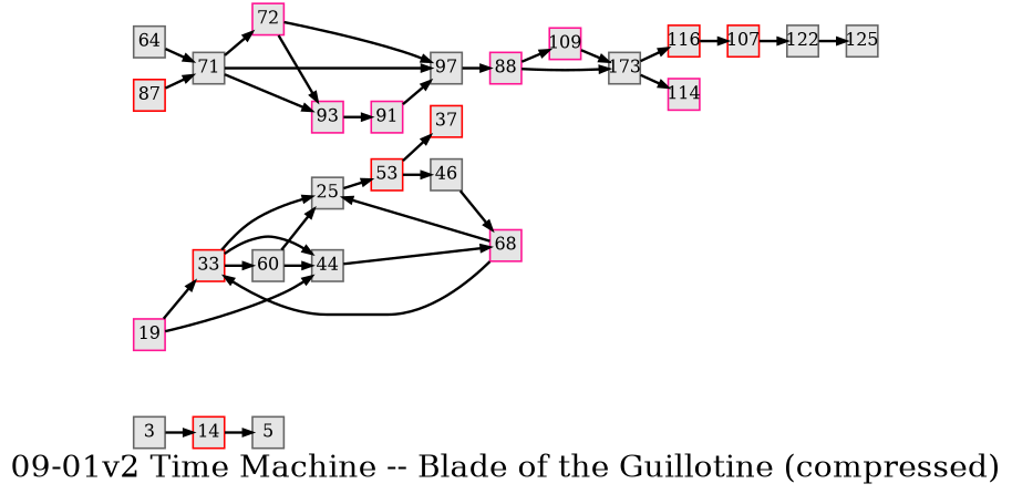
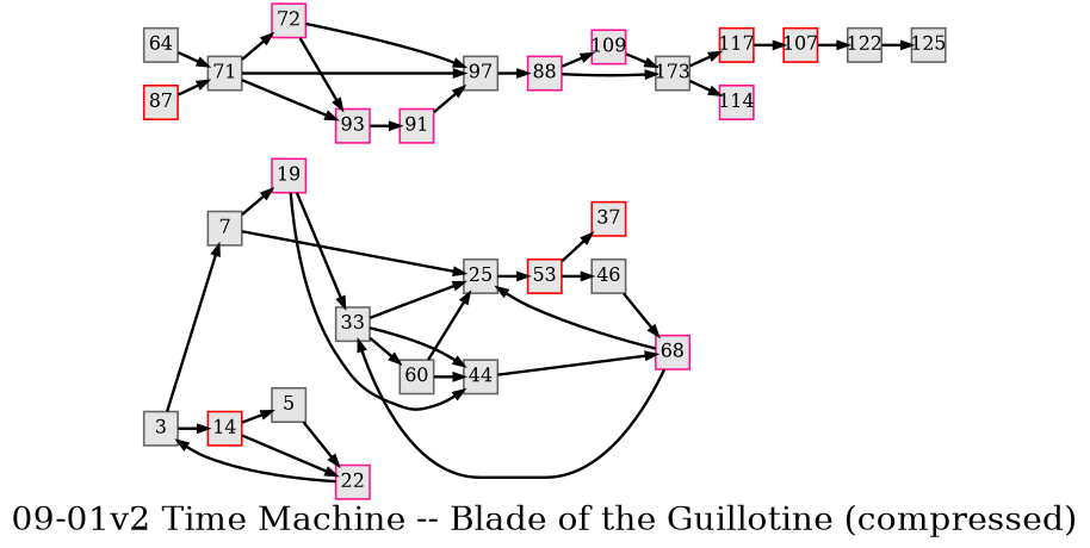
  digraph {
    fontsize=36
    label="09-01v2 Time Machine -- Blade of the Guillotine (compressed)"
    nodesep=0.35
    ordering=out
    rankdir=LR
    ranksep=0.45
    node [color=gray40 fillcolor=grey90 fixedsize=true fontsize=20 labelfloat=true margin="0,0" penwidth=2 regular=true shape=rect style=filled]
    edge [fontsize=12 labelfloat=true penwidth=3]
    n1 [label=3]
+   7
    14 [color=red]
    19 [color=deeppink]
    25
    5
-   33 [color=red]
+   22 [color=deeppink]
+   33
    44
    53 [color=red]
    60
    68 [color=deeppink]
    37 [color=red]
    n14 [label=46]
    n15 [label=71]
    64
    72 [color=deeppink]
    97
    93 [color=deeppink]
    87 [color=red]
    88 [color=deeppink]
    n22 [color=deeppink label=91]
    109 [color=deeppink]
    n24 [label=173]
-   116 [color=red]
+   116 [color=red label=117]
    114 [color=deeppink]
    107 [color=red]
    122
    125
+   n1 -> 7
    n1 -> 14
+   7 -> 19
+   7 -> 25
    14 -> 5
+   14 -> 22
    19 -> 33
    19 -> 44
    25 -> 53
+   5 -> 22
+   22 -> n1
    33 -> 25
    33 -> 44
    33 -> 60
    44 -> 68
    53 -> 37
    53 -> n14
    60 -> 25
    60 -> 44
    68 -> 25
    68 -> 33
    n14 -> 68
    n15 -> 72
    n15 -> 97
    n15 -> 93
    64 -> n15
    72 -> 97
    72 -> 93
    97 -> 88
    93 -> n22
    87 -> n15
    88 -> 109
    88 -> n24
    n22 -> 97
    109 -> n24
    n24 -> 116
    n24 -> 114
    116 -> 107
    107 -> 122
    122 -> 125
  }
